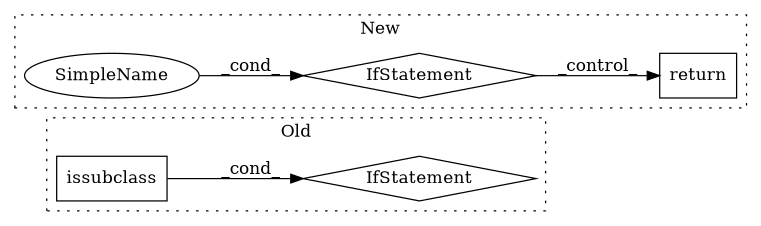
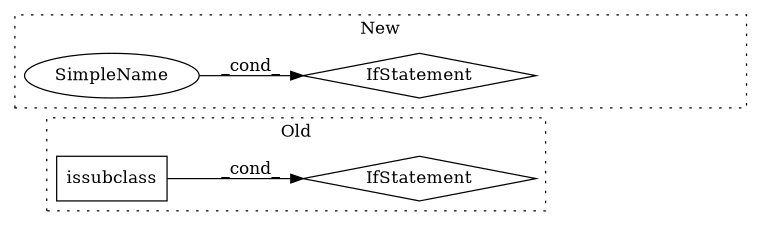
  digraph {
    rankdir=LR
    node [a=25 l="4,2" shape=box]
    n1 [a=32 l="11,1" label=issubclass s="2163,2198"]
    n2 [label=IfStatement s="2159,2208" shape=diamond]
-   n3 [a=41 l=7 label=return s=2260]
    n4 [label=IfStatement s="2220,2248" shape=diamond]
    n5 [a=42 label=SimpleName shape=ellipse l=""]
    subgraph cluster_1 {
      label=Old
      style=dotted
      n1
      n2
    }
    subgraph cluster_2 {
      label=New
      style=dotted
-     n3
      n4
      n5
    }
    n1 -> n2 [label=_cond_]
-   n4 -> n3 [label=_control_]
    n5 -> n4 [label=_cond_]
  }
